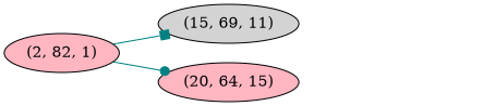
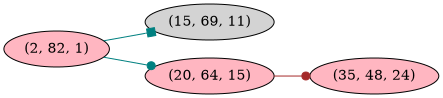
  digraph {
    rankdir=LR
    node [fillcolor=lightpink style=filled]
    edge [arrowhead=dot color=teal]
    "(15, 69, 11)" [fillcolor=lightgrey]
    "(2, 82, 1)"
    "(20, 64, 15)"
+   "(35, 48, 24)"
    "(2, 82, 1)" -> "(15, 69, 11)" [arrowhead=box]
    "(2, 82, 1)" -> "(20, 64, 15)"
+   "(20, 64, 15)" -> "(35, 48, 24)" [color=brown]
  }
